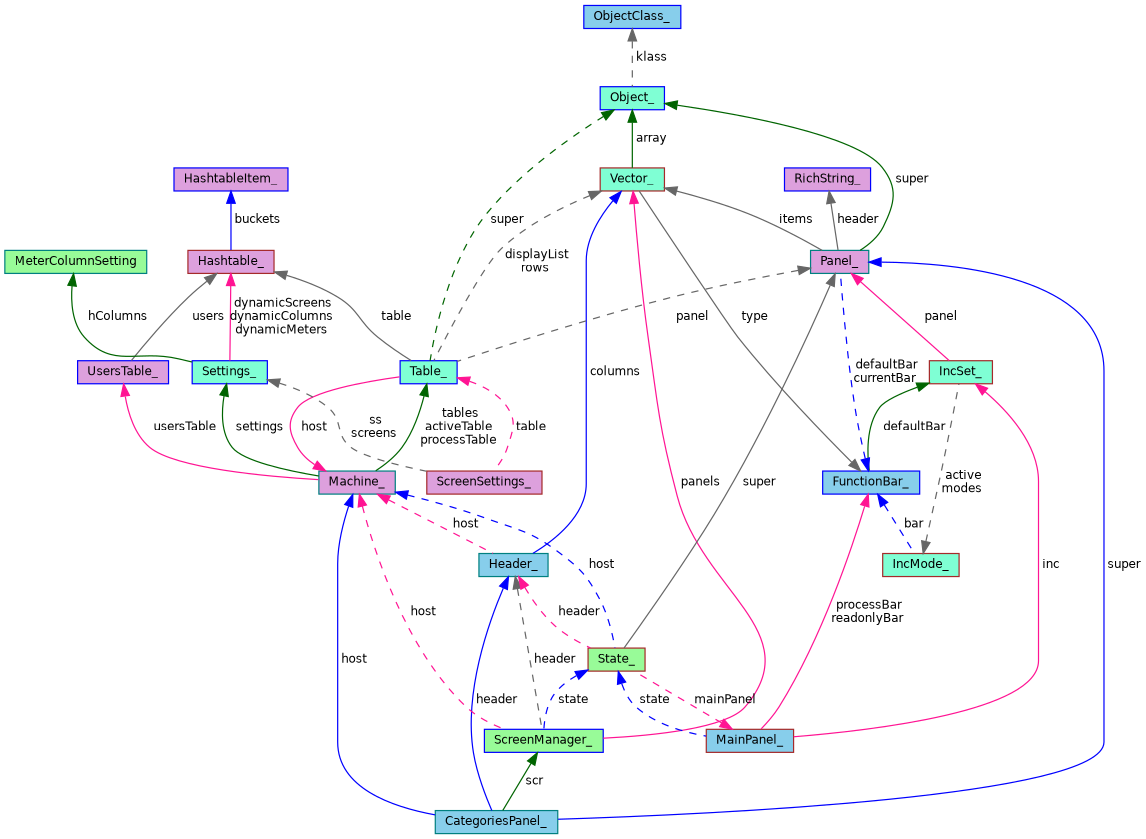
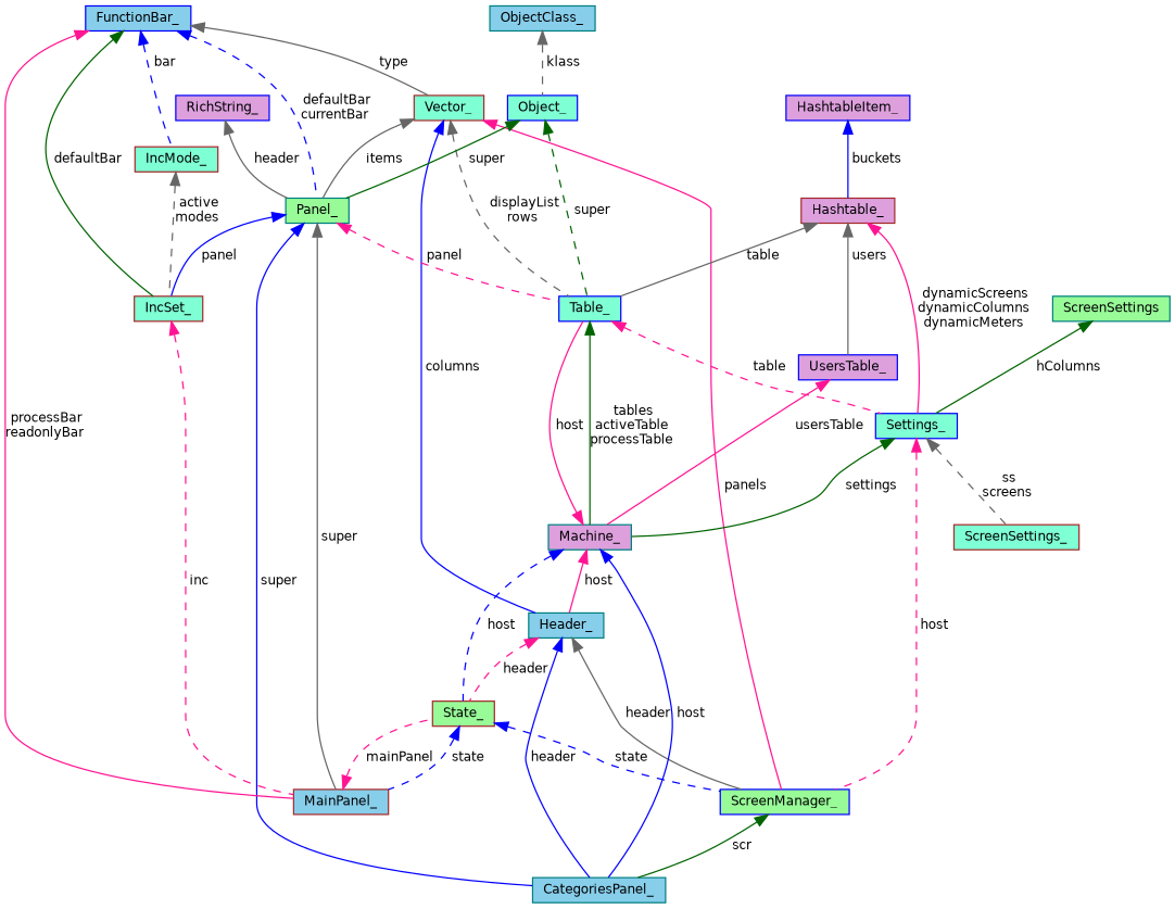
  digraph {
    node [color=blue fillcolor=aquamarine fontname=Helvetica fontsize=10 shape=record style=filled]
    edge [color=gray40 dir=back fontname=Helvetica fontsize=10 labelfontname=Helvetica labelfontsize=10 style=solid]
    n1 [color=teal fillcolor=skyblue fontcolor=black height=0.2 label=CategoriesPanel_ width=0.4]
    n2 [fillcolor=palegreen height=0.2 label=ScreenManager_ width=0.4]
    n3 [color=brown height=0.2 label=Vector_ width=0.4]
    n4 [height=0.2 label=Table_ width=0.4]
-   n5 [color=teal fillcolor=plum height=0.2 label=Panel_ width=0.4]
+   n5 [color=teal fillcolor=palegreen height=0.2 label=Panel_ width=0.4]
    n6 [color=teal fillcolor=skyblue height=0.2 label=Header_ width=0.4]
    n7 [color=teal fillcolor=plum height=0.2 label=Machine_ width=0.4]
-   n8 [color=brown fillcolor=plum height=0.2 label=ScreenSettings_ width=0.4]
+   n8 [color=brown height=0.2 label=ScreenSettings_ width=0.4]
    n9 [color=brown fillcolor=skyblue height=0.2 label=MainPanel_ width=0.4]
    n10 [color=brown height=0.2 label=IncSet_ width=0.4]
    n11 [color=brown fillcolor=palegreen height=0.2 label=State_ width=0.4]
-   n12 [fillcolor=skyblue height=0.2 label=ObjectClass_ width=0.4]
+   n12 [color=teal fillcolor=skyblue height=0.2 label=ObjectClass_ width=0.4]
    n13 [height=0.2 label=Object_ width=0.4]
    n14 [color=brown fillcolor=plum height=0.2 label=Hashtable_ width=0.4]
    n15 [height=0.2 label=Settings_ width=0.4]
    n16 [fillcolor=plum height=0.2 label=UsersTable_ width=0.4]
    n17 [fillcolor=plum height=0.2 label=HashtableItem_ width=0.4]
    n18 [fillcolor=plum height=0.2 label=RichString_ width=0.4]
    n19 [fillcolor=skyblue height=0.2 label=FunctionBar_ width=0.4]
    n20 [color=brown height=0.2 label=IncMode_ width=0.4]
-   n21 [color=teal fillcolor=palegreen height=0.2 label=MeterColumnSetting width=0.4]
+   n21 [color=teal fillcolor=palegreen height=0.2 label=ScreenSettings width=0.4]
    n2 -> n1 [color=darkgreen label=" scr"]
    n3 -> n2 [color=deeppink label=" panels"]
    n3 -> n4 [label=" displayList\nrows" style=dashed]
    n3 -> n5 [label=" items"]
    n3 -> n6 [color=blue label=" columns"]
    n4 -> n7 [color=darkgreen label=" tables\nactiveTable\nprocessTable"]
-   n4 -> n8 [color=deeppink label=" table" style=dashed]
+   n4 -> n15 [color=deeppink label=" table" style=dashed]
    n5 -> n1 [color=blue label=" super"]
-   n5 -> n4 [label=" panel" style=dashed]
-   n5 -> n11 [label=" super"]
-   n5 -> n10 [color=deeppink label=" panel"]
+   n5 -> n4 [color=deeppink label=" panel" style=dashed]
+   n5 -> n9 [label=" super"]
+   n5 -> n10 [color=blue label=" panel"]
    n6 -> n1 [color=blue label=" header"]
-   n6 -> n2 [label=" header" style=dashed]
+   n6 -> n2 [label=" header"]
    n6 -> n11 [color=deeppink label=" header" style=dashed]
    n7 -> n1 [color=blue label=" host"]
-   n7 -> n2 [color=deeppink label=" host" style=dashed]
+   n15 -> n2 [color=deeppink label=" host" style=dashed]
    n7 -> n4 [color=deeppink label=" host"]
-   n7 -> n6 [color=deeppink label=" host" style=dashed]
+   n7 -> n6 [color=deeppink label=" host"]
    n7 -> n11 [color=blue label=" host" style=dashed]
    n9 -> n11 [color=deeppink label=" mainPanel" style=dashed]
-   n10 -> n9 [color=deeppink label=" inc"]
+   n10 -> n9 [color=deeppink label=" inc" style=dashed]
    n11 -> n2 [color=blue label=" state" style=dashed]
    n11 -> n9 [color=blue label=" state" style=dashed]
    n12 -> n13 [label=" klass" style=dashed]
-   n13 -> n3 [color=darkgreen label=" array"]
    n13 -> n4 [color=darkgreen label=" super" style=dashed]
    n13 -> n5 [color=darkgreen label=" super"]
    n14 -> n4 [label=" table"]
    n14 -> n15 [color=deeppink label=" dynamicScreens\ndynamicColumns\ndynamicMeters"]
    n14 -> n16 [label=" users"]
    n15 -> n7 [color=darkgreen label=" settings"]
    n15 -> n8 [label=" ss\nscreens" style=dashed]
    n16 -> n7 [color=deeppink label=" usersTable"]
    n17 -> n14 [color=blue label=" buckets"]
    n18 -> n5 [label=" header"]
    n19 -> n3 [label=" type"]
    n19 -> n5 [color=blue label=" defaultBar\ncurrentBar" style=dashed]
    n19 -> n9 [color=deeppink label=" processBar\nreadonlyBar"]
-   n10 -> n19 [color=darkgreen label=" defaultBar"]
+   n19 -> n10 [color=darkgreen label=" defaultBar"]
    n19 -> n20 [color=blue label=" bar" style=dashed]
    n20 -> n10 [label=" active\nmodes" style=dashed]
    n21 -> n15 [color=darkgreen label=" hColumns"]
  }
